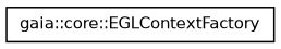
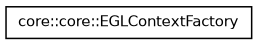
  digraph {
    rankdir=LR
-   n1 [color=black fillcolor=white fontname=Helvetica fontsize=10 height=0.2 label="gaia::core::EGLContextFactory" shape=record style=filled width=0.4]
+   n1 [color=black fillcolor=white fontname=Helvetica fontsize=10 height=0.2 label="core::core::EGLContextFactory" shape=record style=filled width=0.4]
  }
